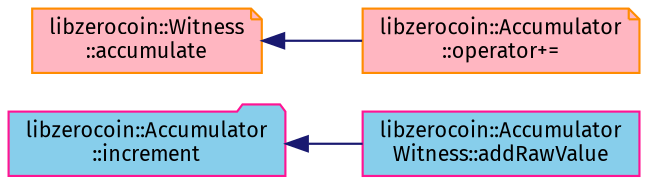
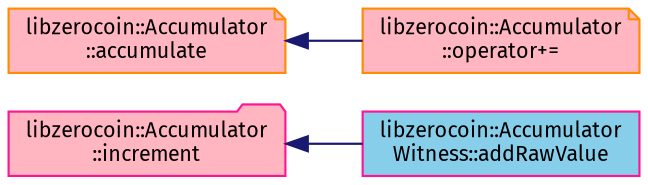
  digraph {
    fontname="Fira Sans"
    rankdir=LR
    node [color=deeppink fillcolor=skyblue fontname="Fira Sans" fontsize=10 shape=note style=filled]
    edge [color=midnightblue dir=back fontname="Fira Sans" fontsize=10 labelfontname=Helvetica labelfontsize=10 style=solid]
-   n1 [fontcolor=black height=0.2 label="libzerocoin::Accumulator\l::increment" shape=folder width=0.4]
+   n1 [fillcolor=lightpink fontcolor=black height=0.2 label="libzerocoin::Accumulator\l::increment" shape=folder width=0.4]
    n2 [height=0.2 label="libzerocoin::Accumulator\lWitness::addRawValue" shape=box width=0.4]
-   n3 [color=darkorange fillcolor=lightpink height=0.2 label="libzerocoin::Witness\l::accumulate" width=0.4]
+   n3 [color=darkorange fillcolor=lightpink height=0.2 label="libzerocoin::Accumulator\l::accumulate" width=0.4]
    n4 [color=darkorange fillcolor=lightpink height=0.2 label="libzerocoin::Accumulator\l::operator+=" width=0.4]
    n1 -> n2
    n3 -> n4
  }
